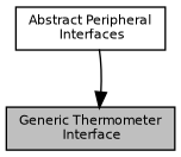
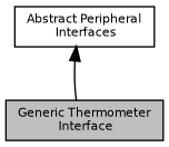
  digraph {
    rankdir=TB
    node [color=black fontname=Helvetica fontsize=8 shape=record]
    n1 [height=0.2 label="Abstract Peripheral\l Interfaces" width=0.4]
    n2 [fillcolor=grey75 fontcolor=black height=0.2 label="Generic Thermometer\l Interface" style=filled width=0.4]
-   n2 -> n1 [dir=back fontname=Helvetica fontsize=8 labelfontname=Helvetica labelfontsize=8 shape=plaintext style=solid]
+   n1 -> n2 [dir=back fontname=Helvetica fontsize=8 labelfontname=Helvetica labelfontsize=8 shape=plaintext style=solid]
  }
